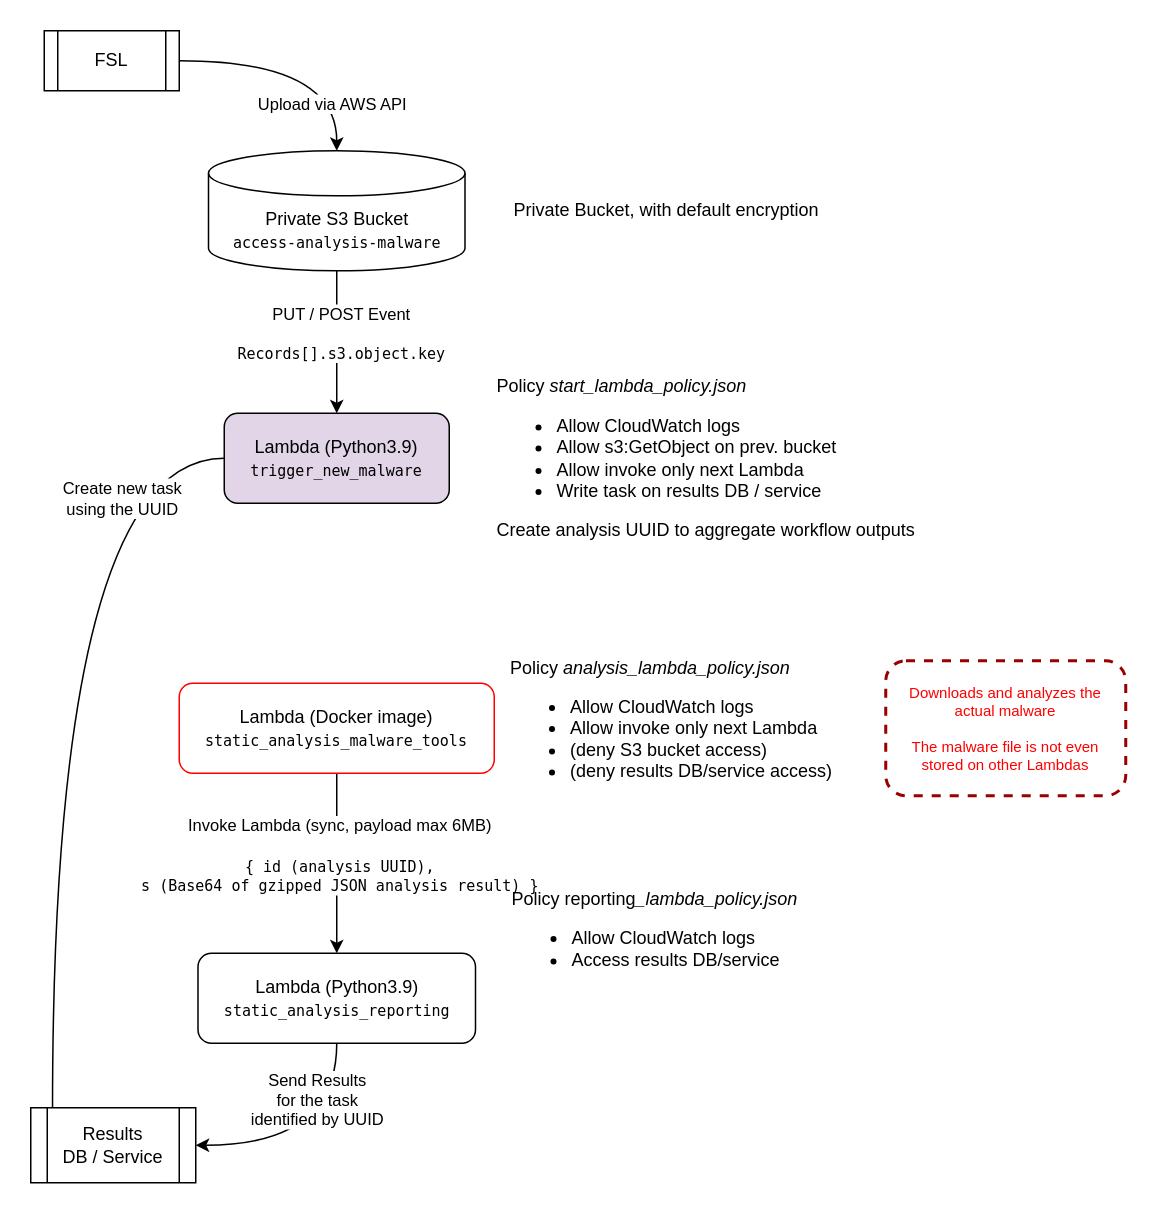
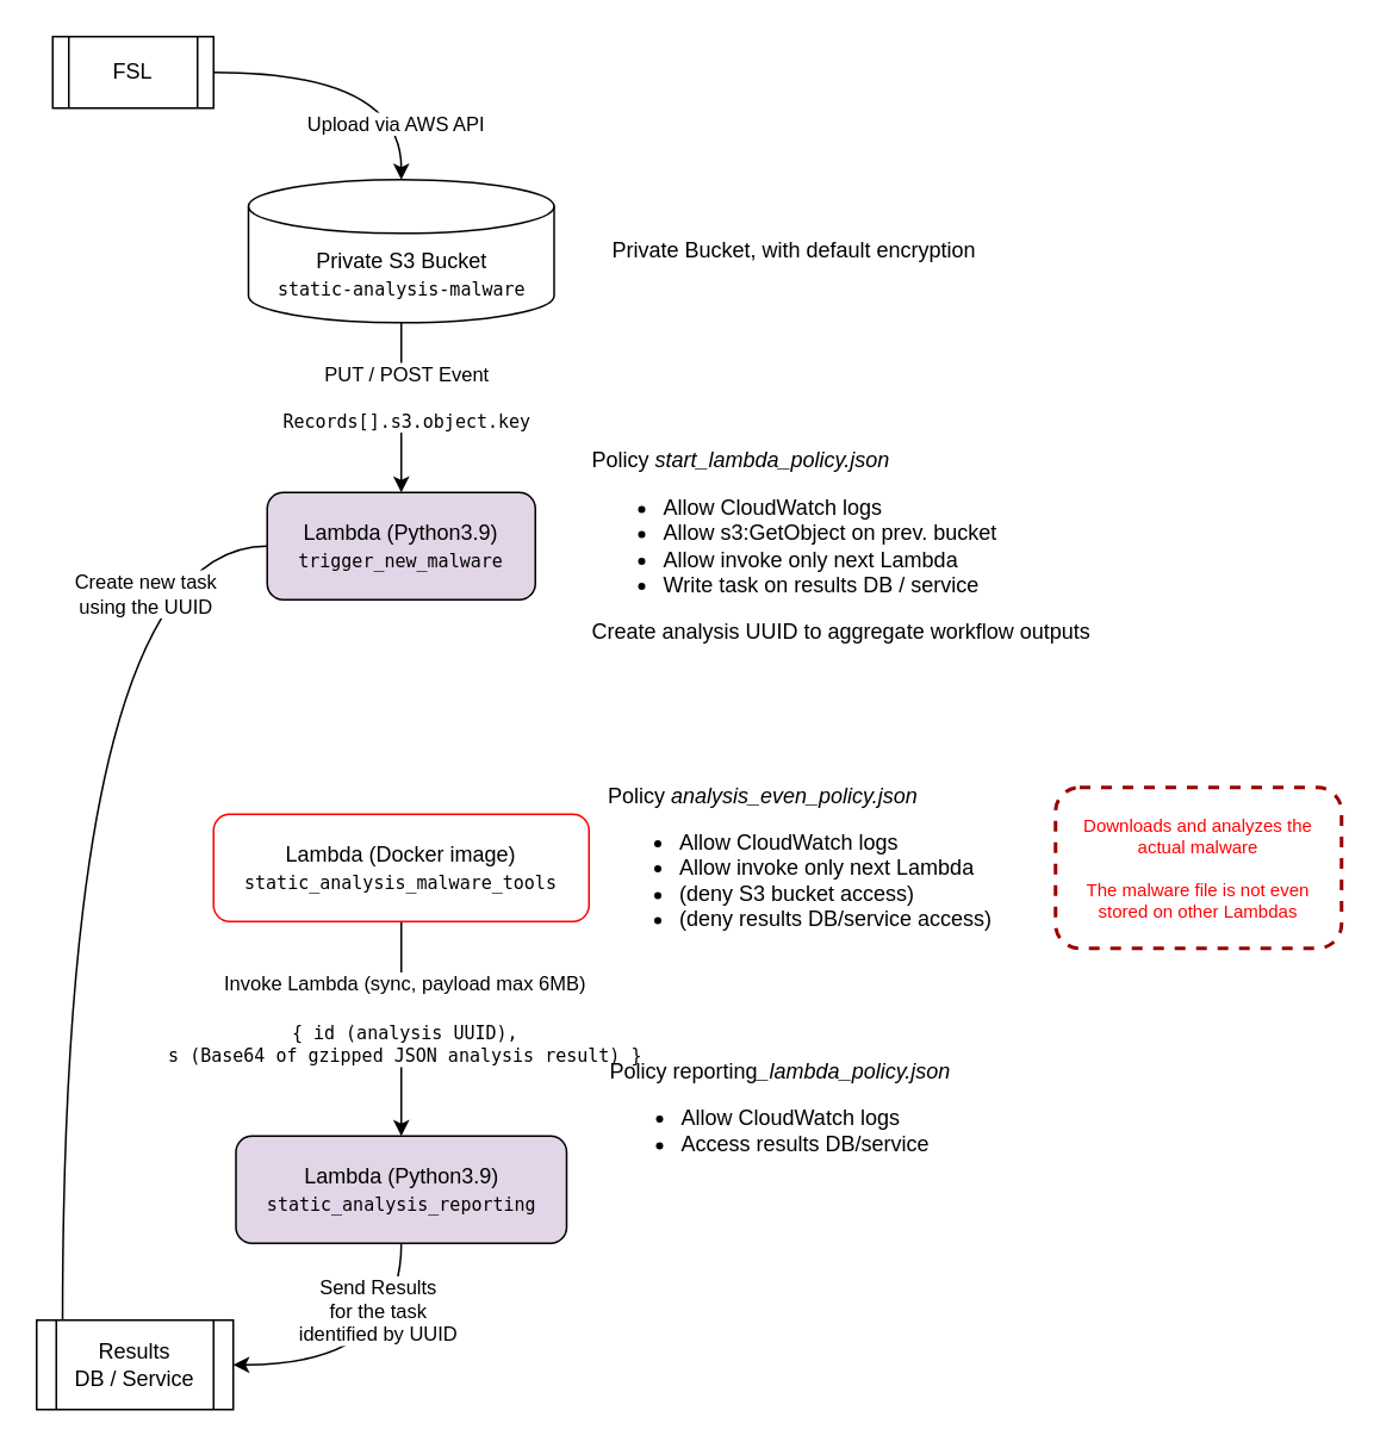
  <mxCell id="0" />
  <mxCell id="1" parent="0" />
  <mxCell id="2" style="edgeStyle=orthogonalEdgeStyle;rounded=0;orthogonalLoop=1;jettySize=auto;html=1;entryX=0.5;entryY=0;entryDx=0;entryDy=0;curved=1;entryPerimeter=0;exitX=1;exitY=0.5;exitDx=0;exitDy=0;" parent="1" source="20" target="19" edge="1"><mxGeometry relative="1" as="geometry"><mxPoint x="329" y="0" as="sourcePoint" /><mxPoint x="224" y="100" as="targetPoint" /></mxGeometry></mxCell>
  <mxCell id="3" value="Upload via AWS API" style="edgeLabel;html=1;align=center;verticalAlign=middle;resizable=0;points=[];" parent="2" vertex="1" connectable="0"><mxGeometry x="-0.311" y="-15" relative="1" as="geometry"><mxPoint x="44" y="13" as="offset" /></mxGeometry></mxCell>
  <mxCell id="4" style="edgeStyle=orthogonalEdgeStyle;rounded=0;orthogonalLoop=1;jettySize=auto;html=1;exitX=0.5;exitY=1;exitDx=0;exitDy=0;exitPerimeter=0;" parent="1" source="19" target="9" edge="1"><mxGeometry relative="1" as="geometry"><mxPoint x="224" y="315" as="sourcePoint" /></mxGeometry></mxCell>
  <mxCell id="5" value="PUT / POST Event&lt;br&gt;&lt;br&gt;&lt;font style=&quot;font-size: 10px;&quot; data-font-src=&quot;https://fonts.googleapis.com/css?family=ubuntu-mono&quot; face=&quot;monospace&quot;&gt;Records[].s3.object.key&lt;/font&gt;" style="edgeLabel;html=1;align=center;verticalAlign=middle;resizable=0;points=[];" parent="4" vertex="1" connectable="0"><mxGeometry x="-0.14" y="2" relative="1" as="geometry"><mxPoint as="offset" /></mxGeometry></mxCell>
  <mxCell id="6" value="Private Bucket, with default encryption" style="text;html=1;strokeColor=none;fillColor=none;align=center;verticalAlign=middle;whiteSpace=wrap;rounded=0;" parent="1" vertex="1"><mxGeometry x="329" y="125" width="230" height="30" as="geometry" /></mxCell>
  <mxCell id="7" style="edgeStyle=orthogonalEdgeStyle;rounded=0;orthogonalLoop=1;jettySize=auto;html=1;exitX=0;exitY=0.5;exitDx=0;exitDy=0;entryX=0.132;entryY=0.021;entryDx=0;entryDy=0;entryPerimeter=0;curved=1;endArrow=none;" parent="1" source="9" target="21" edge="1"><mxGeometry relative="1" as="geometry" /></mxCell>
  <mxCell id="8" value="Create new task&lt;br&gt;using the UUID" style="edgeLabel;html=1;align=center;verticalAlign=middle;resizable=0;points=[];" parent="7" vertex="1" connectable="0"><mxGeometry x="-0.88" y="26" relative="1" as="geometry"><mxPoint x="-36" as="offset" /></mxGeometry></mxCell>
  <mxCell id="9" value="Lambda (Python3.9)&lt;br&gt;&lt;font face=&quot;monospace&quot; data-font-src=&quot;https://fonts.googleapis.com/css?family=ubuntu-mono&quot; style=&quot;font-size: 10px;&quot;&gt;trigger_new_malware&lt;/font&gt;" style="rounded=1;whiteSpace=wrap;html=1;fillColor=#e1d5e7;" parent="1" vertex="1"><mxGeometry x="149" y="275" width="150" height="60" as="geometry" /></mxCell>
  <mxCell id="10" value="Policy &lt;i&gt;start_lambda_policy.json&lt;/i&gt;&lt;br&gt;&lt;ul&gt;&lt;li&gt;Allow CloudWatch logs&lt;/li&gt;&lt;li&gt;Allow s3:GetObject on prev. bucket&lt;/li&gt;&lt;li&gt;Allow invoke only next Lambda&lt;/li&gt;&lt;li&gt;Write task on results DB / service&lt;/li&gt;&lt;/ul&gt;&lt;div&gt;Create analysis UUID to aggregate workflow outputs&lt;/div&gt;" style="text;html=1;align=left;verticalAlign=middle;resizable=0;points=[];autosize=1;strokeColor=none;fillColor=none;" parent="1" vertex="1"><mxGeometry x="329" y="245" width="300" height="120" as="geometry" /></mxCell>
  <mxCell id="11" style="edgeStyle=orthogonalEdgeStyle;rounded=0;orthogonalLoop=1;jettySize=auto;html=1;exitX=0.5;exitY=1;exitDx=0;exitDy=0;entryX=0.5;entryY=0;entryDx=0;entryDy=0;" parent="1" source="13" target="17" edge="1"><mxGeometry relative="1" as="geometry" /></mxCell>
  <mxCell id="12" value="Invoke Lambda (sync, payload max 6MB)&lt;br&gt;&lt;br&gt;&lt;font style=&quot;font-size: 10px;&quot; data-font-src=&quot;https://fonts.googleapis.com/css?family=ubuntu-mono&quot; face=&quot;monospace&quot;&gt;{ id (analysis UUID),&lt;br&gt;s (Base64 of gzipped JSON analysis result) }&lt;/font&gt;" style="edgeLabel;html=1;align=center;verticalAlign=middle;resizable=0;points=[];" parent="11" vertex="1" connectable="0"><mxGeometry x="-0.215" y="1" relative="1" as="geometry"><mxPoint y="7" as="offset" /></mxGeometry></mxCell>
  <mxCell id="13" value="Lambda (Docker image)&lt;br&gt;&lt;font face=&quot;monospace&quot; data-font-src=&quot;https://fonts.googleapis.com/css?family=ubuntu-mono&quot; style=&quot;font-size: 10px;&quot;&gt;static_analysis_malware_tools&lt;/font&gt;" style="rounded=1;whiteSpace=wrap;html=1;labelBorderColor=none;strokeColor=#FF0000;" parent="1" vertex="1"><mxGeometry x="119" y="455" width="210" height="60" as="geometry" /></mxCell>
- <mxCell id="14" value="Policy &lt;i&gt;analysis_lambda_policy.json&lt;/i&gt;&lt;br&gt;&lt;ul&gt;&lt;li&gt;Allow CloudWatch logs&lt;/li&gt;&lt;li&gt;&lt;span style=&quot;background-color: initial;&quot;&gt;Allow invoke only next Lambda&lt;/span&gt;&lt;br&gt;&lt;/li&gt;&lt;li&gt;(deny S3 bucket access)&lt;/li&gt;&lt;li&gt;(deny results DB/service access)&lt;/li&gt;&lt;/ul&gt;" style="text;html=1;align=left;verticalAlign=middle;resizable=0;points=[];autosize=1;strokeColor=none;fillColor=none;" parent="1" vertex="1"><mxGeometry x="338" y="430" width="240" height="110" as="geometry" /></mxCell>
+ <mxCell id="14" value="Policy &lt;i&gt;analysis_even_policy.json&lt;/i&gt;&lt;br&gt;&lt;ul&gt;&lt;li&gt;Allow CloudWatch logs&lt;/li&gt;&lt;li&gt;&lt;span style=&quot;background-color: initial;&quot;&gt;Allow invoke only next Lambda&lt;/span&gt;&lt;br&gt;&lt;/li&gt;&lt;li&gt;(deny S3 bucket access)&lt;/li&gt;&lt;li&gt;(deny results DB/service access)&lt;/li&gt;&lt;/ul&gt;" style="text;html=1;align=left;verticalAlign=middle;resizable=0;points=[];autosize=1;strokeColor=none;fillColor=none;" parent="1" vertex="1"><mxGeometry x="338" y="430" width="240" height="110" as="geometry" /></mxCell>
  <mxCell id="15" style="edgeStyle=orthogonalEdgeStyle;rounded=0;orthogonalLoop=1;jettySize=auto;html=1;exitX=0.5;exitY=1;exitDx=0;exitDy=0;entryX=1;entryY=0.5;entryDx=0;entryDy=0;curved=1;" parent="1" source="17" target="21" edge="1"><mxGeometry relative="1" as="geometry" /></mxCell>
  <mxCell id="16" value="Send Results&lt;br&gt;for the task&lt;br&gt;identified by UUID" style="edgeLabel;html=1;align=center;verticalAlign=middle;resizable=0;points=[];" parent="15" vertex="1" connectable="0"><mxGeometry x="-0.23" y="-6" relative="1" as="geometry"><mxPoint x="-8" y="-25" as="offset" /></mxGeometry></mxCell>
- <mxCell id="17" value="Lambda (Python3.9)&lt;br&gt;&lt;font style=&quot;font-size: 10px;&quot; data-font-src=&quot;https://fonts.googleapis.com/css?family=ubuntu-mono&quot; face=&quot;monospace&quot;&gt;static_analysis_reporting&lt;/font&gt;" style="rounded=1;whiteSpace=wrap;html=1;" parent="1" vertex="1"><mxGeometry x="131.5" y="635" width="185" height="60" as="geometry" /></mxCell>
+ <mxCell id="17" value="Lambda (Python3.9)&lt;br&gt;&lt;font style=&quot;font-size: 10px;&quot; data-font-src=&quot;https://fonts.googleapis.com/css?family=ubuntu-mono&quot; face=&quot;monospace&quot;&gt;static_analysis_reporting&lt;/font&gt;" style="rounded=1;whiteSpace=wrap;html=1;fillColor=#e1d5e7;" parent="1" vertex="1"><mxGeometry x="131.5" y="635" width="185" height="60" as="geometry" /></mxCell>
  <mxCell id="18" value="Policy reporting&lt;i&gt;_lambda_policy.json&lt;/i&gt;&lt;br&gt;&lt;ul&gt;&lt;li&gt;Allow CloudWatch logs&lt;br&gt;&lt;/li&gt;&lt;li&gt;Access results DB/service&lt;/li&gt;&lt;/ul&gt;" style="text;html=1;align=left;verticalAlign=middle;resizable=0;points=[];autosize=1;strokeColor=none;fillColor=none;" parent="1" vertex="1"><mxGeometry x="339" y="585" width="210" height="80" as="geometry" /></mxCell>
- <mxCell id="19" value="Private S3 Bucket&lt;br&gt;&lt;font style=&quot;font-size: 10px;&quot; face=&quot;monospace&quot;&gt;access-analysis-malware&lt;/font&gt;" style="shape=cylinder3;whiteSpace=wrap;html=1;boundedLbl=1;backgroundOutline=1;size=15;" parent="1" vertex="1"><mxGeometry x="138.5" y="100" width="171" height="80" as="geometry" /></mxCell>
+ <mxCell id="19" value="Private S3 Bucket&lt;br&gt;&lt;font style=&quot;font-size: 10px;&quot; face=&quot;monospace&quot;&gt;static-analysis-malware&lt;/font&gt;" style="shape=cylinder3;whiteSpace=wrap;html=1;boundedLbl=1;backgroundOutline=1;size=15;" parent="1" vertex="1"><mxGeometry x="138.5" y="100" width="171" height="80" as="geometry" /></mxCell>
  <mxCell id="20" value="FSL" style="shape=process;whiteSpace=wrap;html=1;backgroundOutline=1;" parent="1" vertex="1"><mxGeometry x="29" y="20" width="90" height="40" as="geometry" /></mxCell>
  <mxCell id="21" value="Results&lt;br&gt;DB / Service" style="shape=process;whiteSpace=wrap;html=1;backgroundOutline=1;" parent="1" vertex="1"><mxGeometry x="20" y="738" width="110" height="50" as="geometry" /></mxCell>
  <mxCell id="22" value="Downloads and analyzes the actual malware&lt;br style=&quot;font-size: 10px;&quot;&gt;&lt;br style=&quot;font-size: 10px;&quot;&gt;The malware file is not even stored on other Lambdas" style="text;html=1;align=center;verticalAlign=middle;whiteSpace=wrap;rounded=1;fontColor=#FF0000;fillColor=none;strokeColor=#990000;perimeterSpacing=0;dashed=1;spacing=14;strokeWidth=2;fontSize=10;" parent="1" vertex="1"><mxGeometry x="590" y="440" width="160" height="90" as="geometry" /></mxCell>
